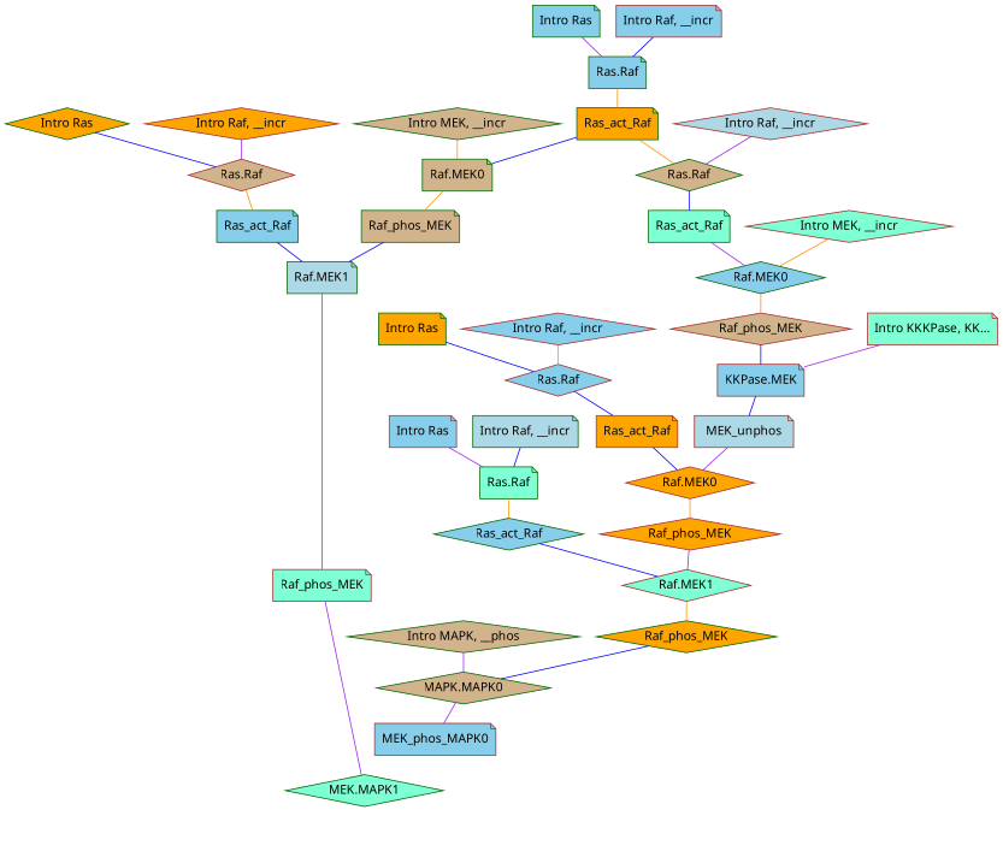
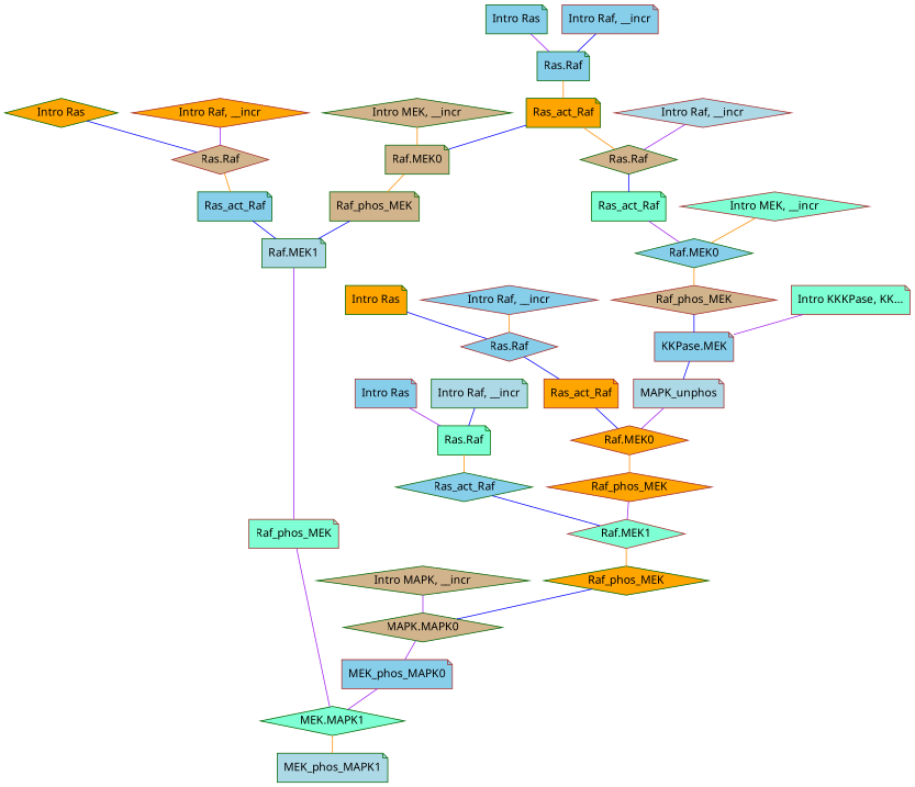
  digraph {
    rankdir=TB
    ranksep=0.30
    node [color=darkgreen fillcolor=skyblue fontname="CMU Serif" shape=note style=filled]
    edge [color=blue dir=none fontname="CMU Serif"]
    n1 [fillcolor=orange label="Intro Ras" shape=diamond]
    n2 [color=brown fillcolor=tan label="Ras.Raf" shape=diamond]
    n3 [label=Ras_act_Raf]
    n4 [fillcolor=orange label="Intro Ras"]
    n5 [color=brown label="Ras.Raf" shape=diamond]
    n6 [color=brown fillcolor=orange label=Ras_act_Raf]
    n7 [label="Intro Ras"]
    n8 [label="Ras.Raf"]
    n9 [fillcolor=orange label=Ras_act_Raf]
    n10 [color=brown label="Intro Ras"]
    n11 [fillcolor=aquamarine label="Ras.Raf"]
    n12 [label=Ras_act_Raf shape=diamond]
    n13 [color=brown label="Intro Raf, __incr"]
    n14 [color=brown label="Intro Raf, __incr" shape=diamond]
    n15 [color=brown fillcolor=lightblue label="Intro Raf, __incr" shape=diamond]
    n16 [fillcolor=tan label="Ras.Raf" shape=diamond]
    n17 [fillcolor=aquamarine label=Ras_act_Raf]
    n18 [fillcolor=lightblue label="Intro Raf, __incr"]
    n19 [color=brown fillcolor=orange label="Intro Raf, __incr" shape=diamond]
    n20 [fillcolor=tan label="Intro MEK, __incr" shape=diamond]
    n21 [fillcolor=tan label="Raf.MEK0"]
    n22 [fillcolor=tan label=Raf_phos_MEK]
    n23 [color=brown fillcolor=aquamarine label="Intro MEK, __incr" shape=diamond]
    n24 [label="Raf.MEK0" shape=diamond]
    n25 [color=brown fillcolor=tan label=Raf_phos_MEK shape=diamond]
-   n26 [fillcolor=tan label="Intro MAPK, __phos" shape=diamond]
+   n26 [fillcolor=tan label="Intro MAPK, __incr" shape=diamond]
    n27 [fillcolor=tan label="MAPK.MAPK0" shape=diamond]
    n28 [color=brown label=MEK_phos_MAPK0]
    n29 [color=brown fillcolor=aquamarine label="Intro KKKPase, KK..."]
    n30 [color=brown label="KKPase.MEK"]
-   n31 [color=brown fillcolor=lightblue label=MEK_unphos]
+   n31 [color=brown fillcolor=lightblue label=MAPK_unphos]
    n32 [color=brown fillcolor=orange label="Raf.MEK0" shape=diamond]
    n33 [fillcolor=lightblue label="Raf.MEK1"]
    n34 [color=brown fillcolor=aquamarine label=Raf_phos_MEK]
    n35 [color=brown fillcolor=orange label=Raf_phos_MEK shape=diamond]
    n36 [color=brown fillcolor=aquamarine label="Raf.MEK1" shape=diamond]
    n37 [fillcolor=orange label=Raf_phos_MEK shape=diamond]
    n38 [fillcolor=aquamarine label="MEK.MAPK1" shape=diamond]
+   n39 [fillcolor=lightblue label=MEK_phos_MAPK1]
    n1 -> n2
    n2 -> n3 [color=darkorange]
    n3 -> n33
    n4 -> n5
    n5 -> n6
    n6 -> n32
    n7 -> n8 [color=purple]
    n8 -> n9 [color=darkorange]
    n9 -> n16 [color=darkorange]
    n9 -> n21
    n10 -> n11 [color=purple]
    n11 -> n12 [color=darkorange]
    n12 -> n36
    n13 -> n8
    n14 -> n5 [color=darkorange]
    n15 -> n16 [color=purple]
    n16 -> n17
    n17 -> n24 [color=purple]
    n18 -> n11
    n19 -> n2 [color=purple]
    n20 -> n21 [color=darkorange]
    n21 -> n22 [color=darkorange]
    n22 -> n33
    n23 -> n24 [color=darkorange]
    n24 -> n25 [color=darkorange]
    n25 -> n30
    n26 -> n27 [color=purple]
    n27 -> n28 [color=purple]
+   n28 -> n38 [color=purple]
    n29 -> n30 [color=purple]
    n30 -> n31
    n31 -> n32 [color=purple]
    n32 -> n35 [color=darkorange]
    n33 -> n34 [color=purple]
    n34 -> n38 [color=purple]
    n35 -> n36 [color=purple]
    n36 -> n37 [color=darkorange]
    n37 -> n27
+   n38 -> n39 [color=darkorange]
  }
